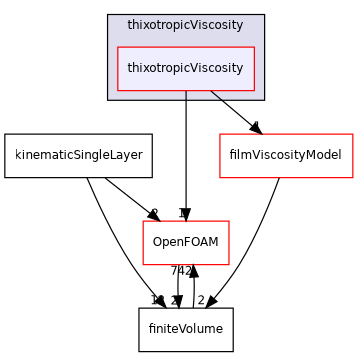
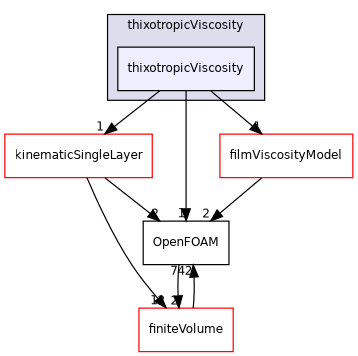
  digraph {
    compound=true
    node [fontname=Helvetica fontsize=10 shape=box color=red]
    edge [headlabel=1 labeldistance=1.5 labelfontname=Helvetica labelfontsize=10]
-   n1 [fillcolor="#eeeeff" label=thixotropicViscosity pencolor=black style=filled]
-   n2 [label=kinematicSingleLayer color=""]
-   n3 [label=OpenFOAM]
+   n1 [fillcolor="#eeeeff" label=thixotropicViscosity pencolor=black style=filled color=""]
+   n2 [label=kinematicSingleLayer]
+   n3 [color=black label=OpenFOAM]
    n4 [label=filmViscosityModel]
-   n5 [color=black label=finiteVolume]
+   n5 [label=finiteVolume]
    subgraph cluster_1 {
      bgcolor="#ddddee"
      fontname=Helvetica
      fontsize=10
      label=thixotropicViscosity
      pencolor=black
      n1
    }
+   n1 -> n2
    n1 -> n3
    n1 -> n4
    n2 -> n3 [headlabel=2]
    n2 -> n5 [headlabel=12]
    n3 -> n5 [headlabel=2]
-   n4 -> n5 [headlabel=2]
+   n4 -> n3 [headlabel=2]
    n5 -> n3 [headlabel=742]
  }
